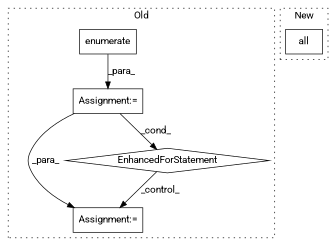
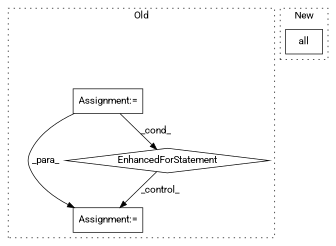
  digraph {
    fontname=Roboto
    node [a=32 l="69,2" s="1940,2030" shape=box fontname=Roboto]
    edge [fontname=Roboto]
-   n1 [l="10,1" label=enumerate s="2017,2029"]
    n2 [a=7 l=1 label="Assignment:=" s=2111]
    n3 [a=7 label="Assignment:="]
    n4 [a=70 label=EnhancedForStatement shape=diamond]
    n5 [l="4,1" label=all s="1920,1946"]
    subgraph cluster_1 {
      label=Old
      style=dotted
-     n1
      n2
      n3
      n4
    }
    subgraph cluster_2 {
      label=New
      style=dotted
      n5
    }
-   n1 -> n3 [label=_para_]
    n3 -> n2 [label=_para_]
    n3 -> n4 [label=_cond_]
    n4 -> n2 [label=_control_]
  }
